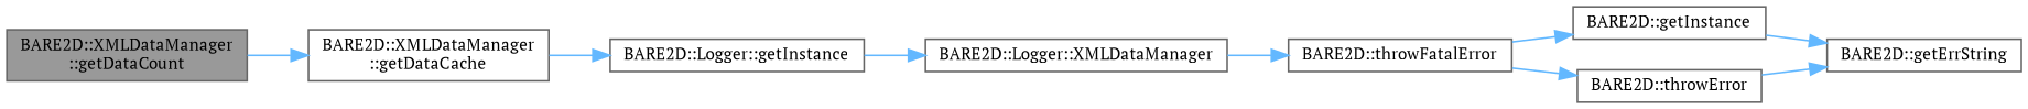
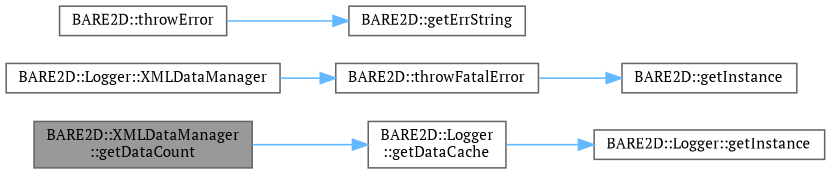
  digraph {
    fontname="PT Serif"
    rankdir=LR
    node [color=grey40 fillcolor=white fontname="PT Serif" fontsize=10 shape=box style=filled]
    edge [color=steelblue1 fontname="PT Serif" fontsize=10 labelfontname=Helvetica labelfontsize=10 style=solid]
    n1 [color=gray40 fillcolor=grey60 fontcolor=black height=0.2 label="BARE2D::XMLDataManager\l::getDataCount" width=0.4]
-   n2 [height=0.2 label="BARE2D::XMLDataManager\l::getDataCache" width=0.4]
+   n2 [height=0.2 label="BARE2D::Logger\l::getDataCache" width=0.4]
    n3 [height=0.2 label="BARE2D::Logger::getInstance" width=0.4]
    n4 [height=0.2 label="BARE2D::Logger::XMLDataManager" width=0.4]
    n5 [height=0.2 label="BARE2D::throwFatalError" width=0.4]
    n6 [height=0.2 label="BARE2D::getInstance" width=0.4]
    n7 [height=0.2 label="BARE2D::throwError" width=0.4]
    n8 [height=0.2 label="BARE2D::getErrString" width=0.4]
    n1 -> n2
    n2 -> n3
-   n3 -> n4
    n4 -> n5
    n5 -> n6
-   n5 -> n7
-   n6 -> n8
    n7 -> n8
  }
